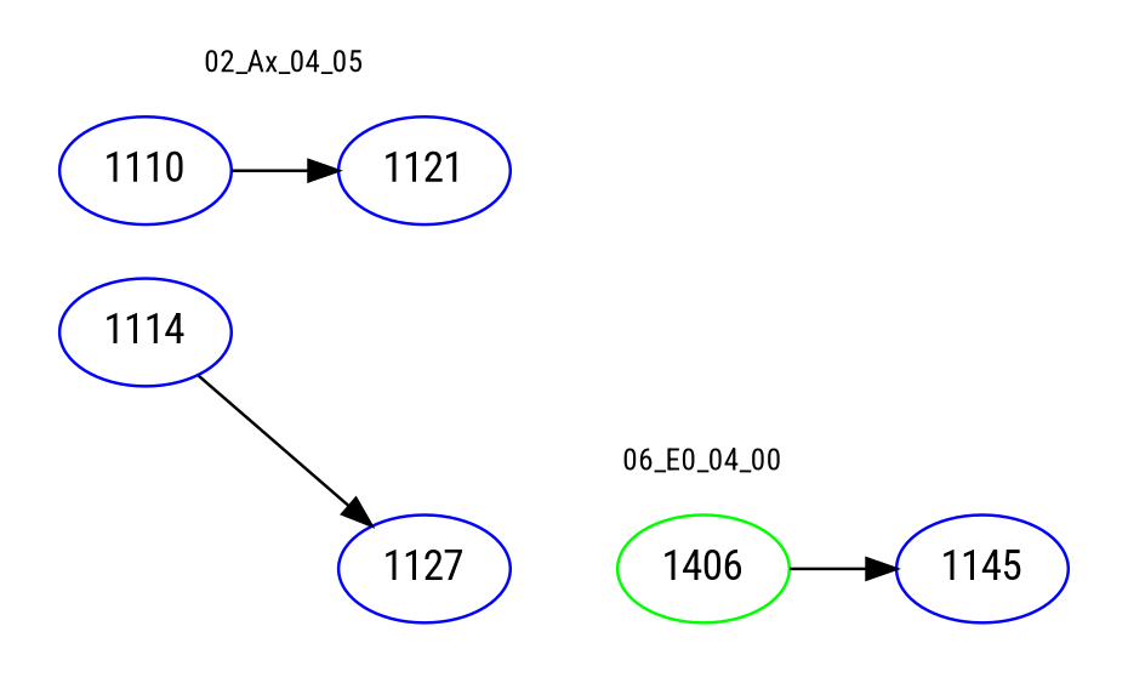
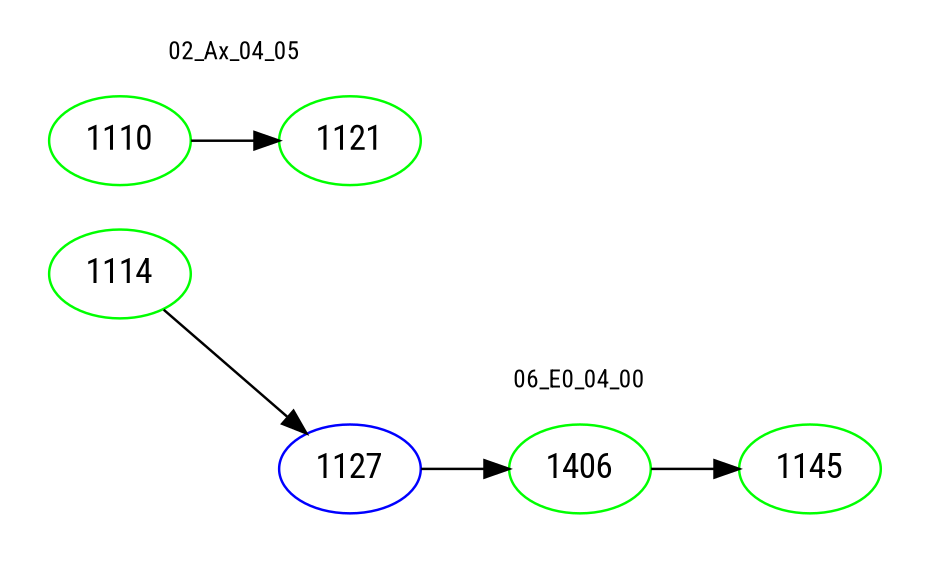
  digraph {
    fontname="Roboto Condensed"
    rankdir=LR
    node [color=blue fontname="Roboto Condensed"]
    edge [color=black fontname="Roboto Condensed"]
-   n1 [label=1114]
-   n2 [label=1110]
-   n3 [label=1121]
+   n1 [color=green label=1114]
+   n2 [color=green label=1110]
+   n3 [color=green label=1121]
    n4 [label=1127]
    n5 [color=green label=1406]
-   n6 [label=1145]
+   n6 [color=green label=1145]
    subgraph cluster_1 {
      color=white
      fontsize=10
      label="02_Ax_04_05"
      n1
      n2
      n3
    }
    subgraph cluster_2 {
      color=white
      fontsize=10
      label="06_E0_04_00"
      n4
      n5
      n6
    }
    n1 -> n4
    n2 -> n3
+   n4 -> n5
    n5 -> n6
  }
